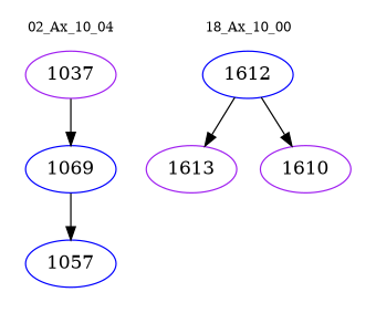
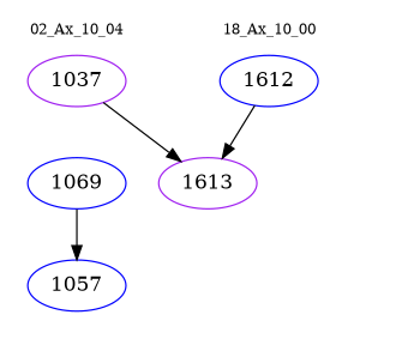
  digraph {
    node [color=purple]
    edge [color=black]
    n1 [label=1037]
    n2 [color=blue label=1069]
    n3 [color=blue label=1057]
    n4 [color=blue label=1612]
    n5 [label=1613]
-   n6 [label=1610]
    subgraph cluster_1 {
      color=white
      fontsize=10
      label="02_Ax_10_04"
      n1
      n2
      n3
    }
    subgraph cluster_2 {
      color=white
      fontsize=10
      label="18_Ax_10_00"
      n4
      n5
-     n6
    }
-   n1 -> n2
+   n1 -> n5
    n2 -> n3
    n4 -> n5
-   n4 -> n6
  }
